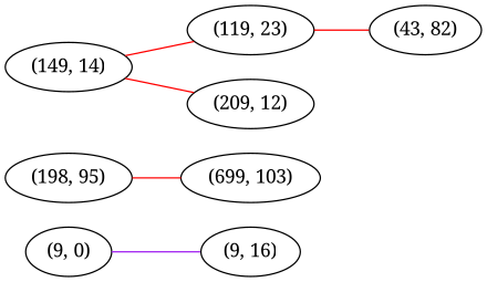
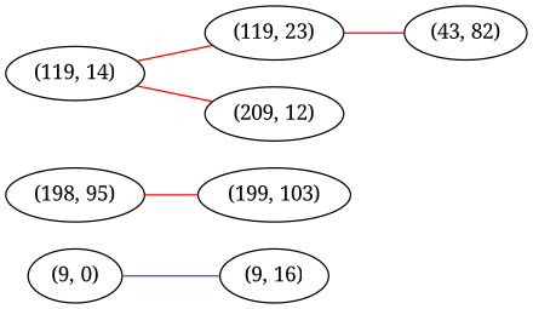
  graph {
    fontname="Noto Serif"
    rankdir=LR
    node [fontname="Noto Serif"]
    edge [color=red fontname="Noto Serif" weight=1]
    n1 [label="(9, 0)"]
    "(9, 16)"
    "(198, 95)"
-   "(199, 103)" [label="(699, 103)"]
+   "(199, 103)"
    "(119, 23)"
    "(43, 82)"
-   "(119, 14)" [label="(149, 14)"]
+   "(119, 14)"
    "(209, 12)"
    n1 -- "(9, 16)" [color=purple weight=4]
    "(198, 95)" -- "(199, 103)"
    "(119, 23)" -- "(43, 82)"
    "(119, 14)" -- "(119, 23)"
    "(119, 14)" -- "(209, 12)"
  }
